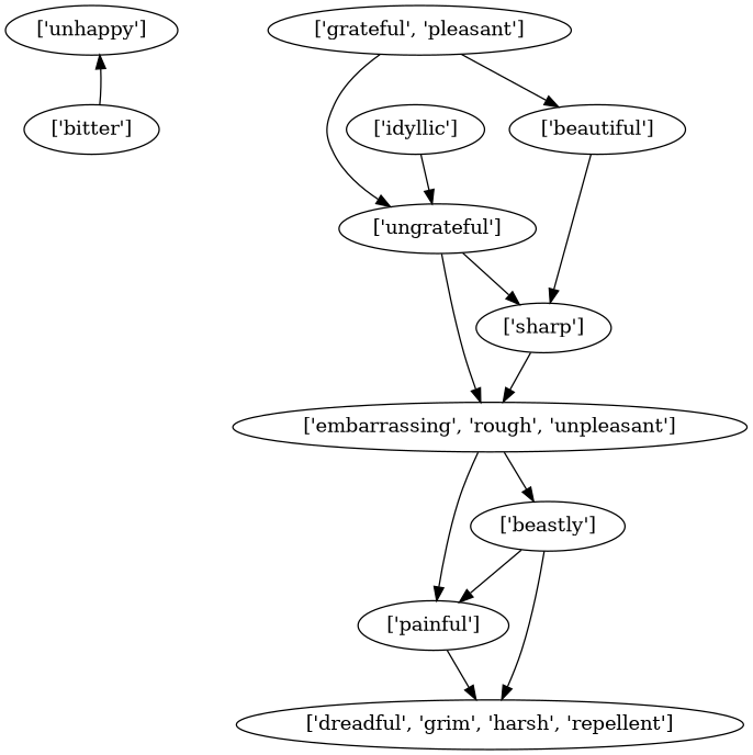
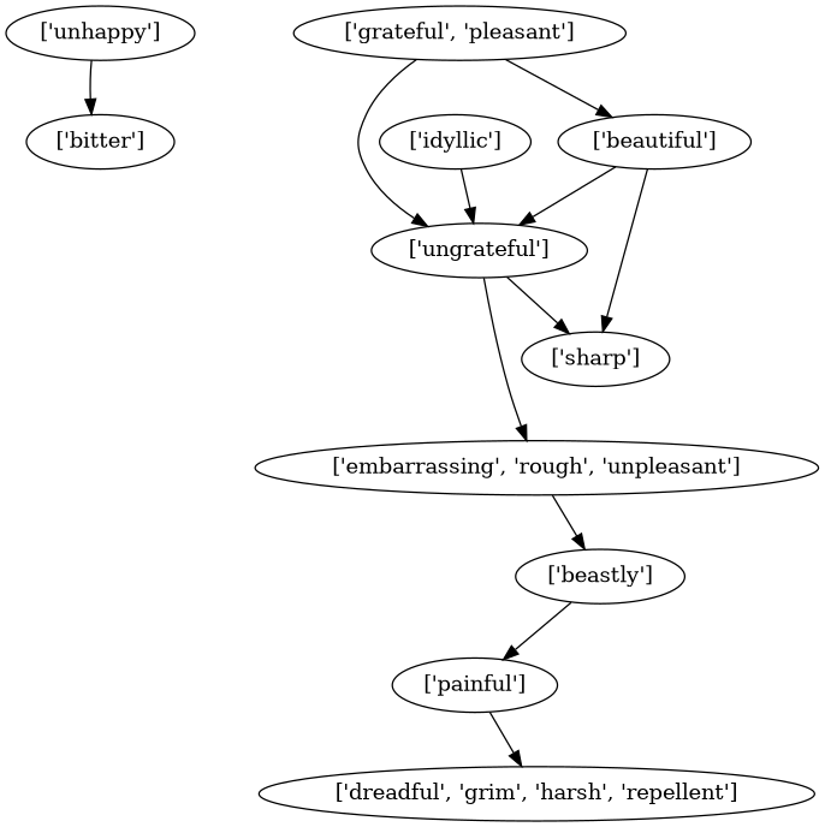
  strict digraph {
    "['unhappy']"
    "['bitter']"
    "['grateful', 'pleasant']"
    "['beautiful']"
    "['ungrateful']"
    "['idyllic']"
    "['sharp']"
    "['embarrassing', 'rough', 'unpleasant']"
    "['painful']"
    "['beastly']"
    "['dreadful', 'grim', 'harsh', 'repellent']"
-   "['bitter']" -> "['unhappy']"
+   "['unhappy']" -> "['bitter']"
    "['grateful', 'pleasant']" -> "['beautiful']"
    "['grateful', 'pleasant']" -> "['ungrateful']"
+   "['beautiful']" -> "['ungrateful']"
    "['beautiful']" -> "['sharp']"
    "['ungrateful']" -> "['sharp']"
    "['ungrateful']" -> "['embarrassing', 'rough', 'unpleasant']"
    "['idyllic']" -> "['ungrateful']"
-   "['sharp']" -> "['embarrassing', 'rough', 'unpleasant']"
-   "['embarrassing', 'rough', 'unpleasant']" -> "['painful']"
    "['embarrassing', 'rough', 'unpleasant']" -> "['beastly']"
    "['painful']" -> "['dreadful', 'grim', 'harsh', 'repellent']"
    "['beastly']" -> "['painful']"
-   "['beastly']" -> "['dreadful', 'grim', 'harsh', 'repellent']"
  }
